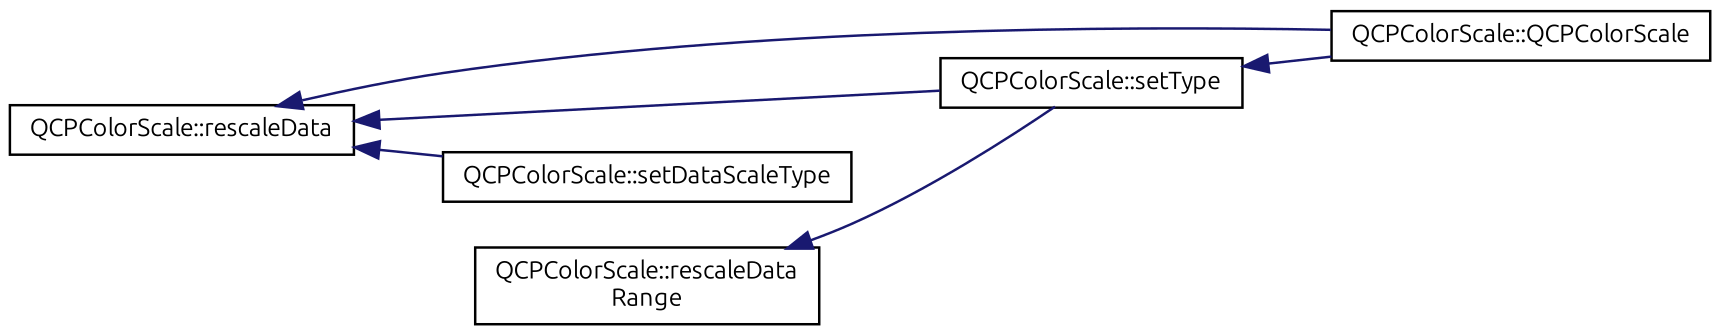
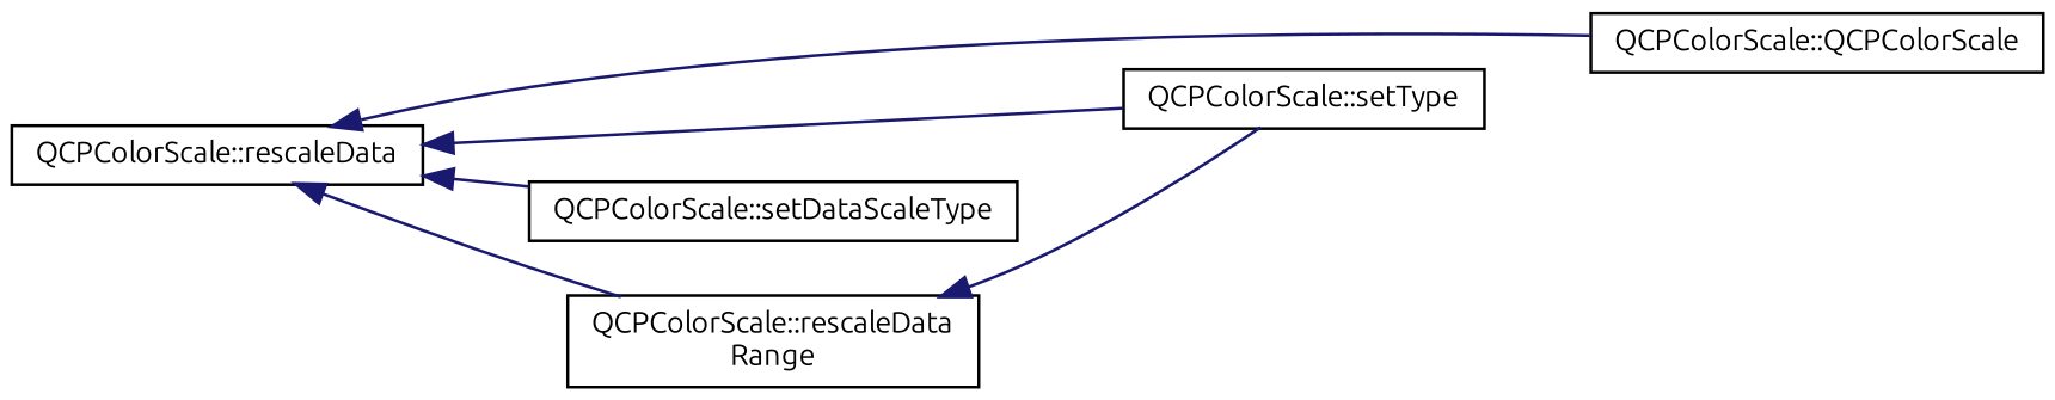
  digraph {
    fontname=Ubuntu
    rankdir=LR
    node [color=black fillcolor=white fontname=Ubuntu fontsize=10 shape=record style=filled]
    edge [color=midnightblue dir=back fontname=Ubuntu fontsize=10 labelfontname=Helvetica labelfontsize=10 style=solid]
    n1 [height=0.2 label="QCPColorScale::rescaleData" width=0.4]
    n2 [height=0.2 label="QCPColorScale::QCPColorScale" width=0.4]
    n3 [height=0.2 label="QCPColorScale::setType" width=0.4]
    n4 [height=0.2 label="QCPColorScale::setDataScaleType" width=0.4]
    n5 [height=0.2 label="QCPColorScale::rescaleData\lRange" width=0.4]
    n1 -> n2
    n1 -> n3
    n1 -> n4
-   n3 -> n2
+   n1 -> n5
    n5 -> n3
  }
